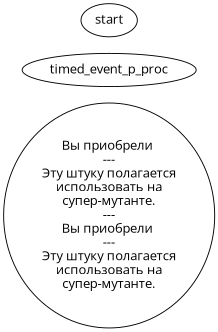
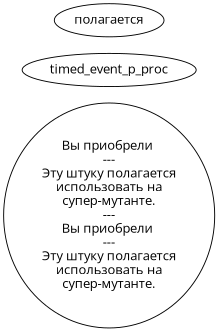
  digraph {
    rankdir=LR
    fontname="Open Sans"
    node [color="#000000" fillcolor="#FFFFFF" style=filled fontname="Open Sans"]
    n1 [label="Вы приобрели \n---\nЭту штуку полагается\nиспользовать на\nсупер-мутанте.\n---\nВы приобрели \n---\nЭту штуку полагается\nиспользовать на\nсупер-мутанте."]
    timed_event_p_proc
-   start
+   start [label="полагается"]
  }
